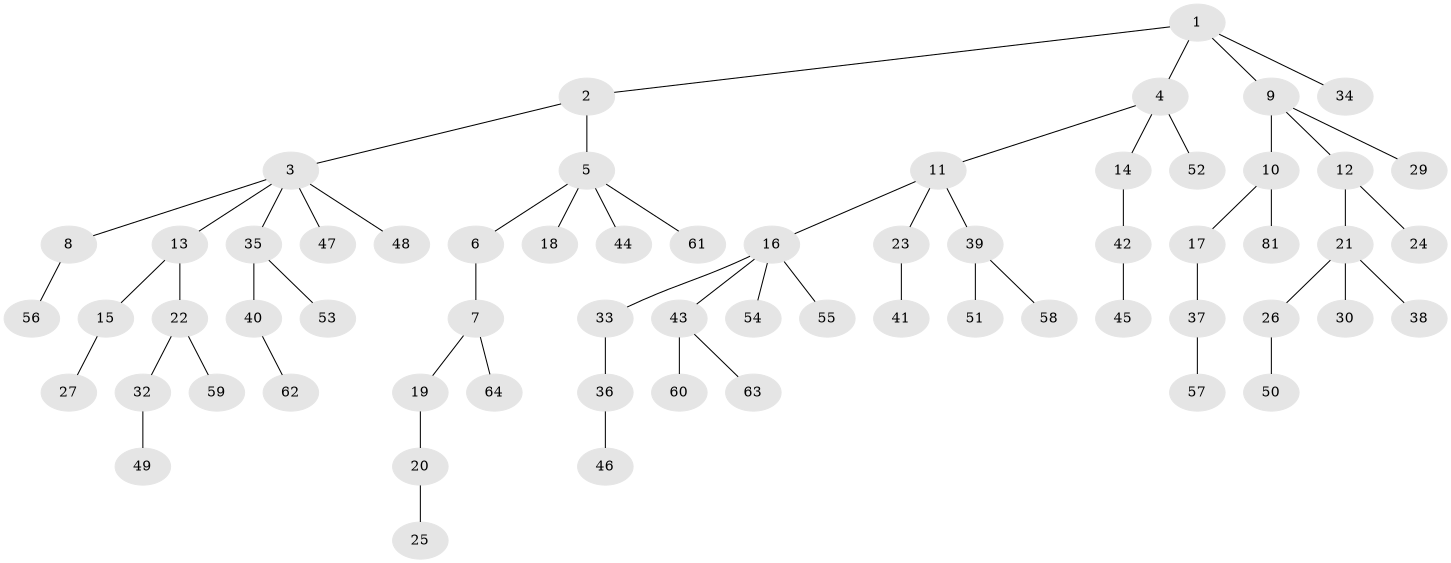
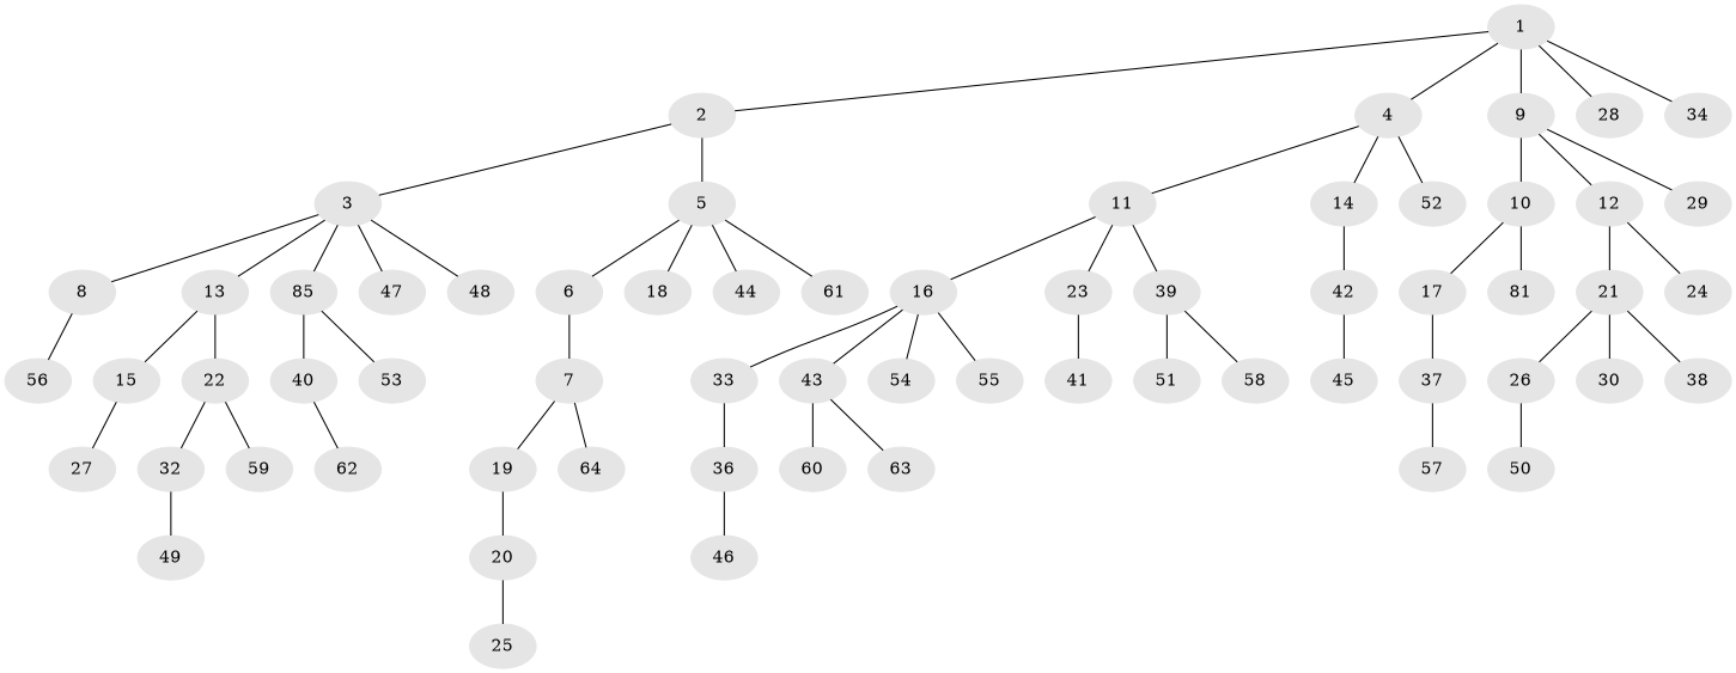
  graph {
    node [color=gray90 style=filled]
    1
    2
    4
    9
+   28
    34
    3
    5
    11
    14
    52
    10
    12
    29
    8
    13
-   35
+   35 [label=85]
    47
    48
    6
    18
    44
    61
    56
    15
    22
    40
    53
    16
    23
    39
    42
    7
    19
    64
    20
    17
    n38 [label=81]
    21
    24
    37
    33
    43
    54
    55
    41
    51
    58
    26
    30
    38
    27
    32
    59
    45
    36
    60
    63
    57
    25
    50
    49
    46
    62
    1 -- 2
    1 -- 4
    1 -- 9
+   1 -- 28
    1 -- 34
    2 -- 3
    2 -- 5
    4 -- 11
    4 -- 14
    4 -- 52
    9 -- 10
    9 -- 12
    9 -- 29
    3 -- 8
    3 -- 13
    3 -- 35
    3 -- 47
    3 -- 48
    5 -- 6
    5 -- 18
    5 -- 44
    5 -- 61
    11 -- 16
    11 -- 23
    11 -- 39
    14 -- 42
    10 -- 17
    10 -- n38
    12 -- 21
    12 -- 24
    8 -- 56
    13 -- 15
    13 -- 22
    35 -- 40
    35 -- 53
    6 -- 7
    15 -- 27
    22 -- 32
    22 -- 59
    40 -- 62
    16 -- 33
    16 -- 43
    16 -- 54
    16 -- 55
    23 -- 41
    39 -- 51
    39 -- 58
    42 -- 45
    7 -- 19
    7 -- 64
    19 -- 20
    20 -- 25
    17 -- 37
    21 -- 26
    21 -- 30
    21 -- 38
    37 -- 57
    33 -- 36
    43 -- 60
    43 -- 63
    26 -- 50
    32 -- 49
    36 -- 46
  }
